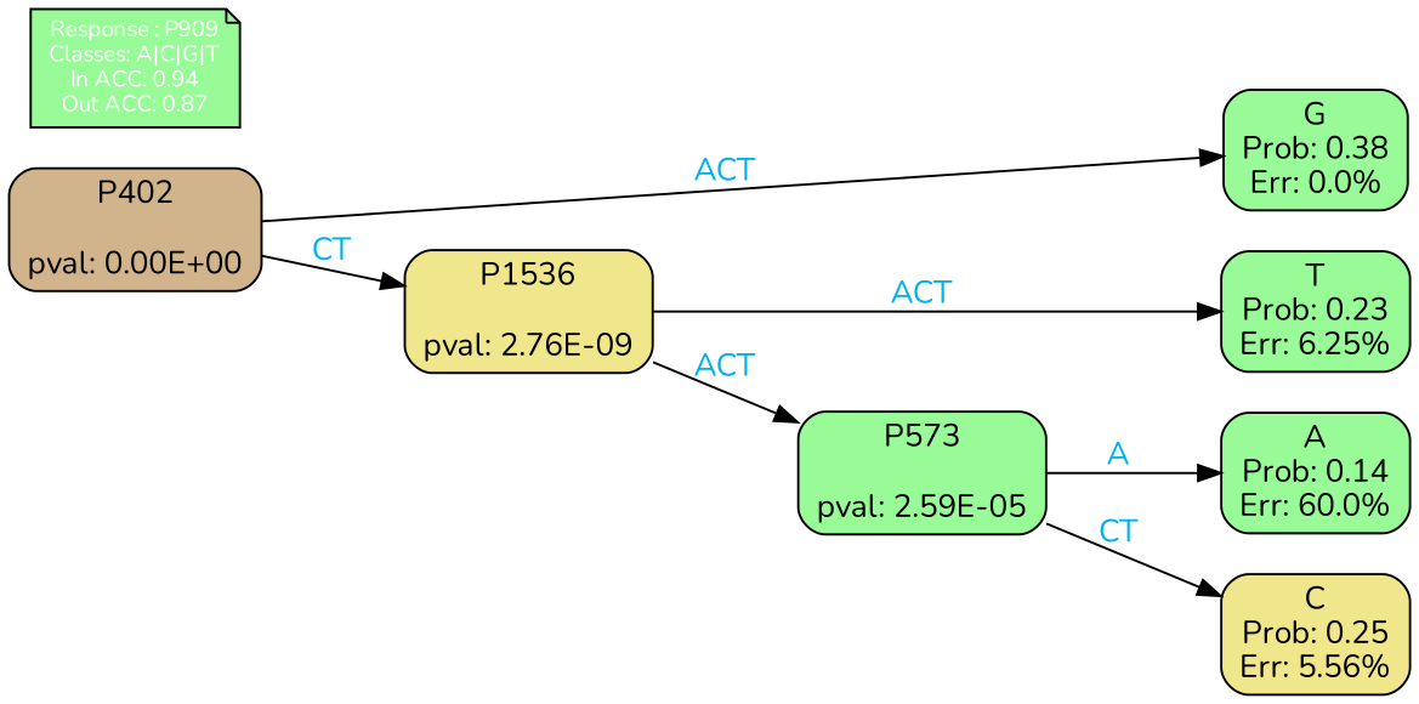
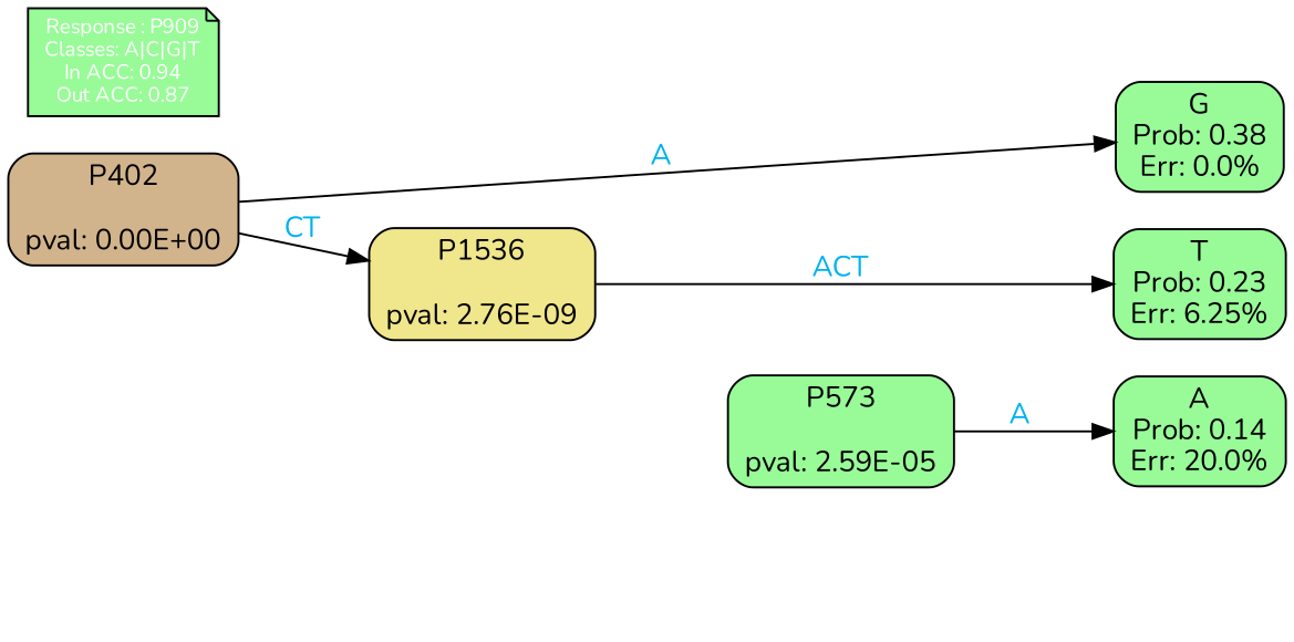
  digraph {
    fontname=Nunito
    rankdir=LR
    ranksep=equally
    splines=polylines
    node [color=black fillcolor=palegreen fontname=Nunito shape=box style="filled, rounded"]
    edge [fontcolor=deepskyblue2 fontname=Nunito]
    n1 [label="G\nProb: 0.38\nErr: 0.0%"]
-   n2 [label="A\nProb: 0.14\nErr: 60.0%"]
-   n3 [fillcolor=khaki label="C\nProb: 0.25\nErr: 5.56%"]
+   n2 [label="A\nProb: 0.14\nErr: 20.0%"]
    n4 [label="T\nProb: 0.23\nErr: 6.25%"]
    n5 [align=left fontcolor=white fontsize=10 label="Response : P909\nClasses: A|C|G|T\nIn ACC: 0.94\nOut ACC: 0.87\n" shape=note style=filled]
    n6 [fillcolor=tan label="P402\n\npval: 0.00E+00"]
    n7 [fillcolor=khaki label="P1536\n\npval: 2.76E-09"]
    n8 [label="P573\n\npval: 2.59E-05"]
    subgraph sub_1 {
      rank=same
      n1
      n2
-     n3
      n4
    }
    subgraph sub_2 {
      rank=same
      n5
      n6
    }
-   n6 -> n1 [label=ACT]
+   n6 -> n1 [label=A]
    n6 -> n7 [label=CT]
    n7 -> n4 [label=ACT]
-   n7 -> n8 [label=ACT]
    n8 -> n2 [label=A]
-   n8 -> n3 [label=CT]
  }
